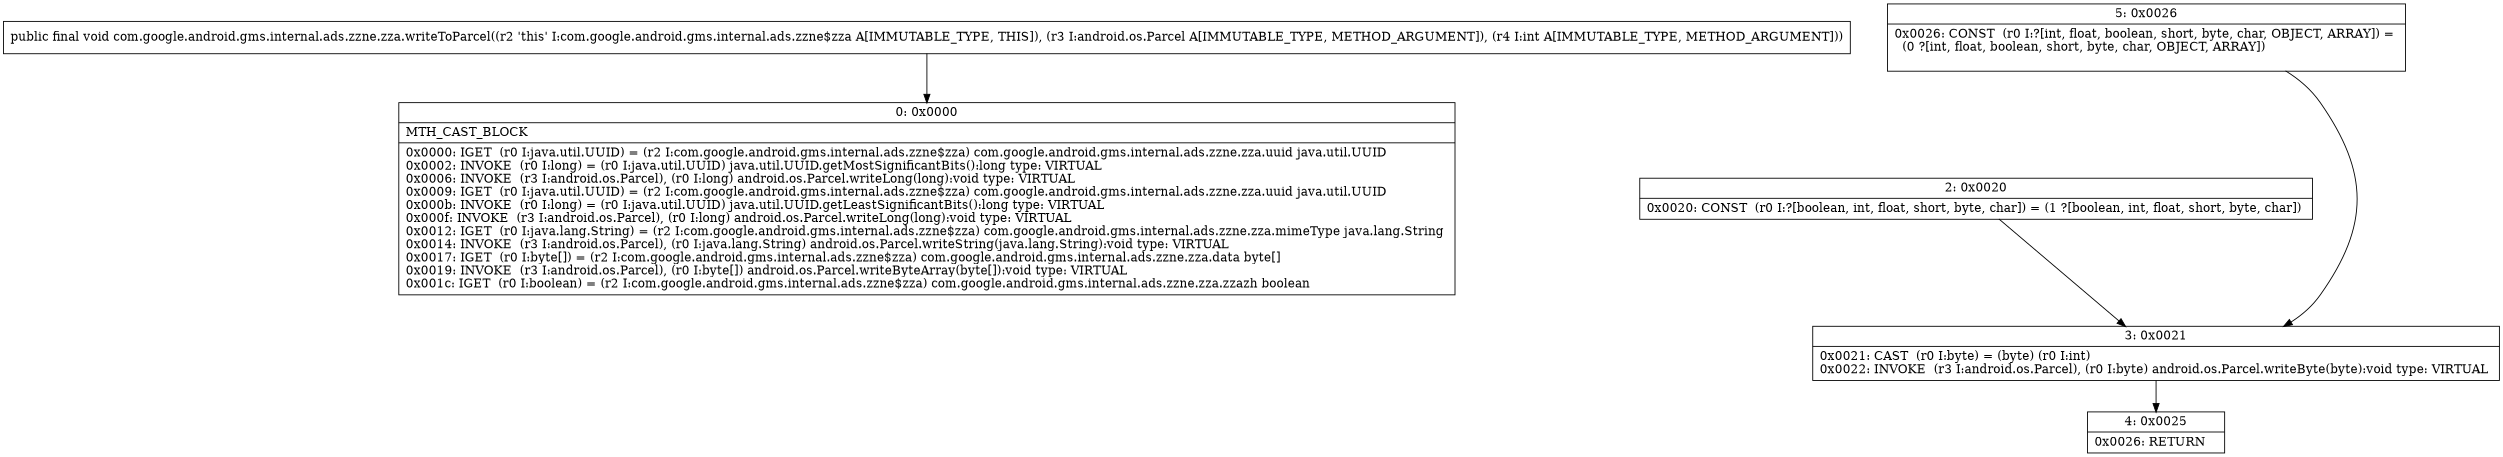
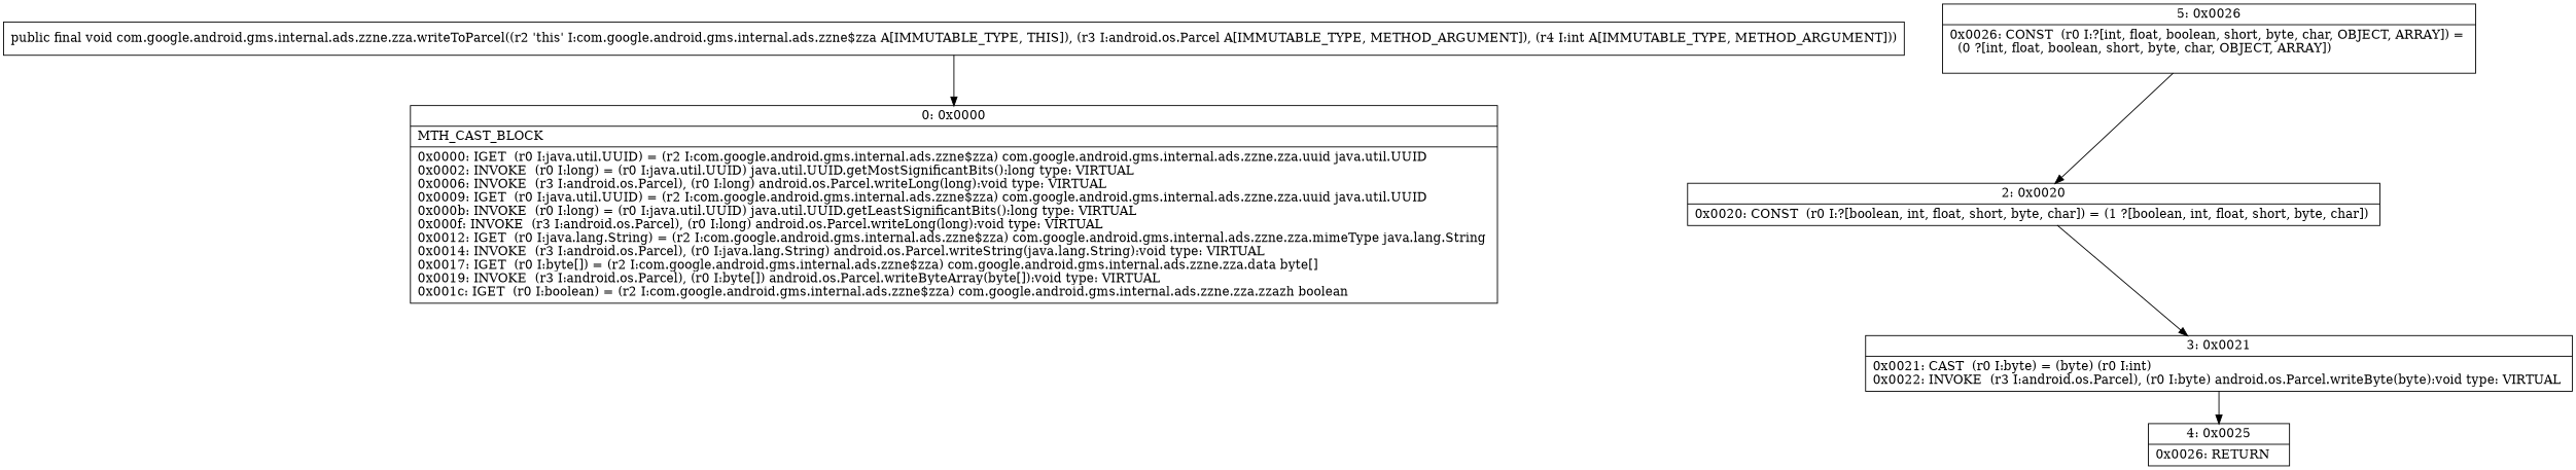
  digraph {
    node [shape=record]
    n1 [label="{0\:\ 0x0000|MTH_CAST_BLOCK\l|0x0000: IGET  (r0 I:java.util.UUID) = (r2 I:com.google.android.gms.internal.ads.zzne$zza) com.google.android.gms.internal.ads.zzne.zza.uuid java.util.UUID \l0x0002: INVOKE  (r0 I:long) = (r0 I:java.util.UUID) java.util.UUID.getMostSignificantBits():long type: VIRTUAL \l0x0006: INVOKE  (r3 I:android.os.Parcel), (r0 I:long) android.os.Parcel.writeLong(long):void type: VIRTUAL \l0x0009: IGET  (r0 I:java.util.UUID) = (r2 I:com.google.android.gms.internal.ads.zzne$zza) com.google.android.gms.internal.ads.zzne.zza.uuid java.util.UUID \l0x000b: INVOKE  (r0 I:long) = (r0 I:java.util.UUID) java.util.UUID.getLeastSignificantBits():long type: VIRTUAL \l0x000f: INVOKE  (r3 I:android.os.Parcel), (r0 I:long) android.os.Parcel.writeLong(long):void type: VIRTUAL \l0x0012: IGET  (r0 I:java.lang.String) = (r2 I:com.google.android.gms.internal.ads.zzne$zza) com.google.android.gms.internal.ads.zzne.zza.mimeType java.lang.String \l0x0014: INVOKE  (r3 I:android.os.Parcel), (r0 I:java.lang.String) android.os.Parcel.writeString(java.lang.String):void type: VIRTUAL \l0x0017: IGET  (r0 I:byte[]) = (r2 I:com.google.android.gms.internal.ads.zzne$zza) com.google.android.gms.internal.ads.zzne.zza.data byte[] \l0x0019: INVOKE  (r3 I:android.os.Parcel), (r0 I:byte[]) android.os.Parcel.writeByteArray(byte[]):void type: VIRTUAL \l0x001c: IGET  (r0 I:boolean) = (r2 I:com.google.android.gms.internal.ads.zzne$zza) com.google.android.gms.internal.ads.zzne.zza.zzazh boolean \l}"]
    n2 [label="{2\:\ 0x0020|0x0020: CONST  (r0 I:?[boolean, int, float, short, byte, char]) = (1 ?[boolean, int, float, short, byte, char]) \l}"]
    n3 [label="{3\:\ 0x0021|0x0021: CAST  (r0 I:byte) = (byte) (r0 I:int) \l0x0022: INVOKE  (r3 I:android.os.Parcel), (r0 I:byte) android.os.Parcel.writeByte(byte):void type: VIRTUAL \l}"]
    n4 [label="{5\:\ 0x0026|0x0026: CONST  (r0 I:?[int, float, boolean, short, byte, char, OBJECT, ARRAY]) = \l  (0 ?[int, float, boolean, short, byte, char, OBJECT, ARRAY])\l \l}"]
    n5 [label="{4\:\ 0x0025|0x0026: RETURN   \l}"]
    n6 [label="{public final void com.google.android.gms.internal.ads.zzne.zza.writeToParcel((r2 'this' I:com.google.android.gms.internal.ads.zzne$zza A[IMMUTABLE_TYPE, THIS]), (r3 I:android.os.Parcel A[IMMUTABLE_TYPE, METHOD_ARGUMENT]), (r4 I:int A[IMMUTABLE_TYPE, METHOD_ARGUMENT])) }"]
    n2 -> n3
    n3 -> n5
-   n4 -> n3
+   n4 -> n2
    n6 -> n1
  }
